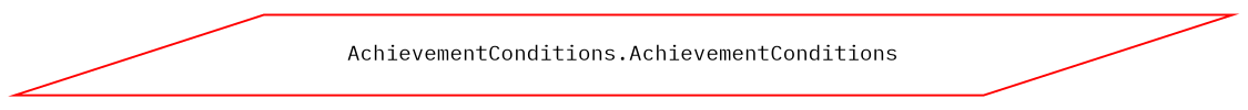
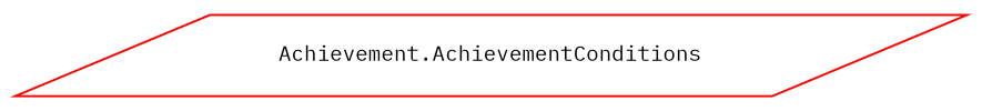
  digraph {
    rankdir=LR
    fontname="IBM Plex Mono"
-   n1 [color=red fillcolor=white fontname="IBM Plex Mono" fontsize=10 height=0.2 label="AchievementConditions.AchievementConditions" shape=parallelogram style=filled width=0.4]
+   n1 [color=red fillcolor=white fontname="IBM Plex Mono" fontsize=10 height=0.2 label="Achievement.AchievementConditions" shape=parallelogram style=filled width=0.4]
  }
